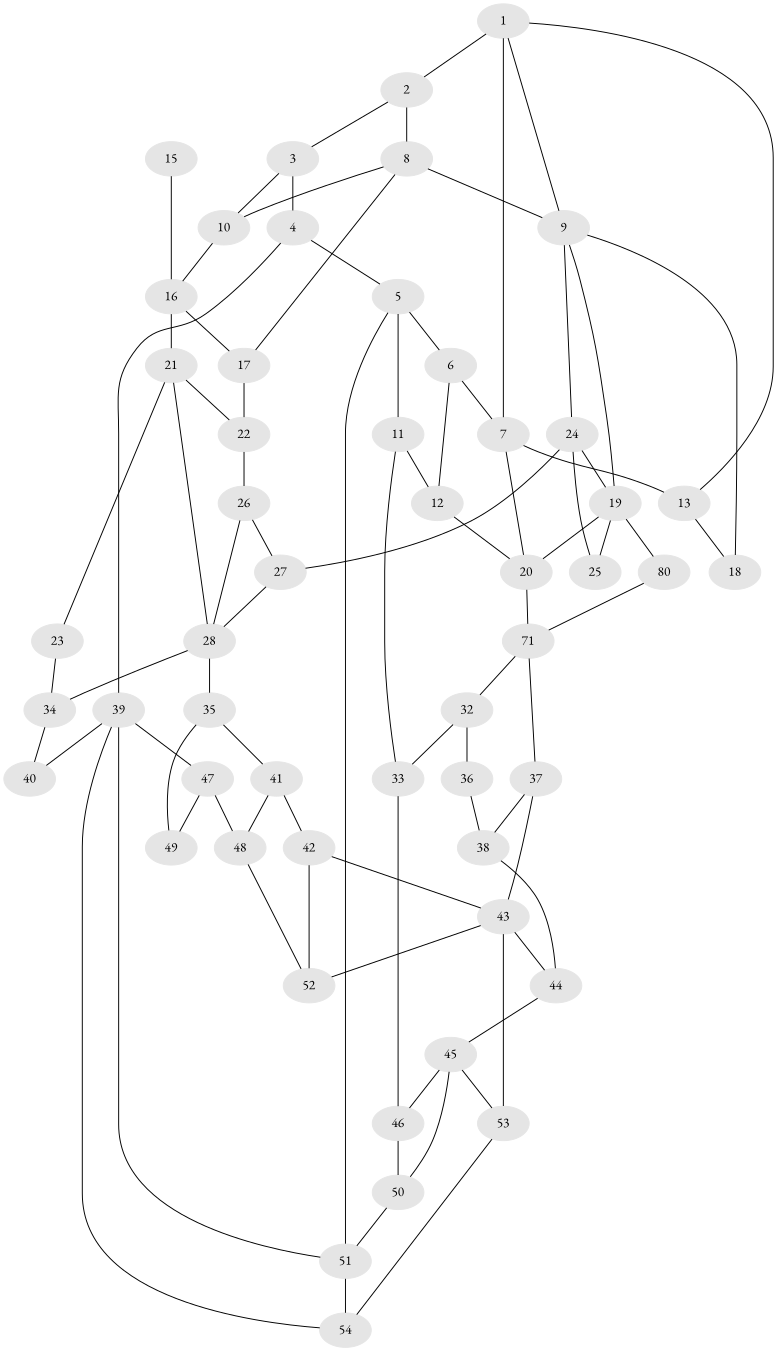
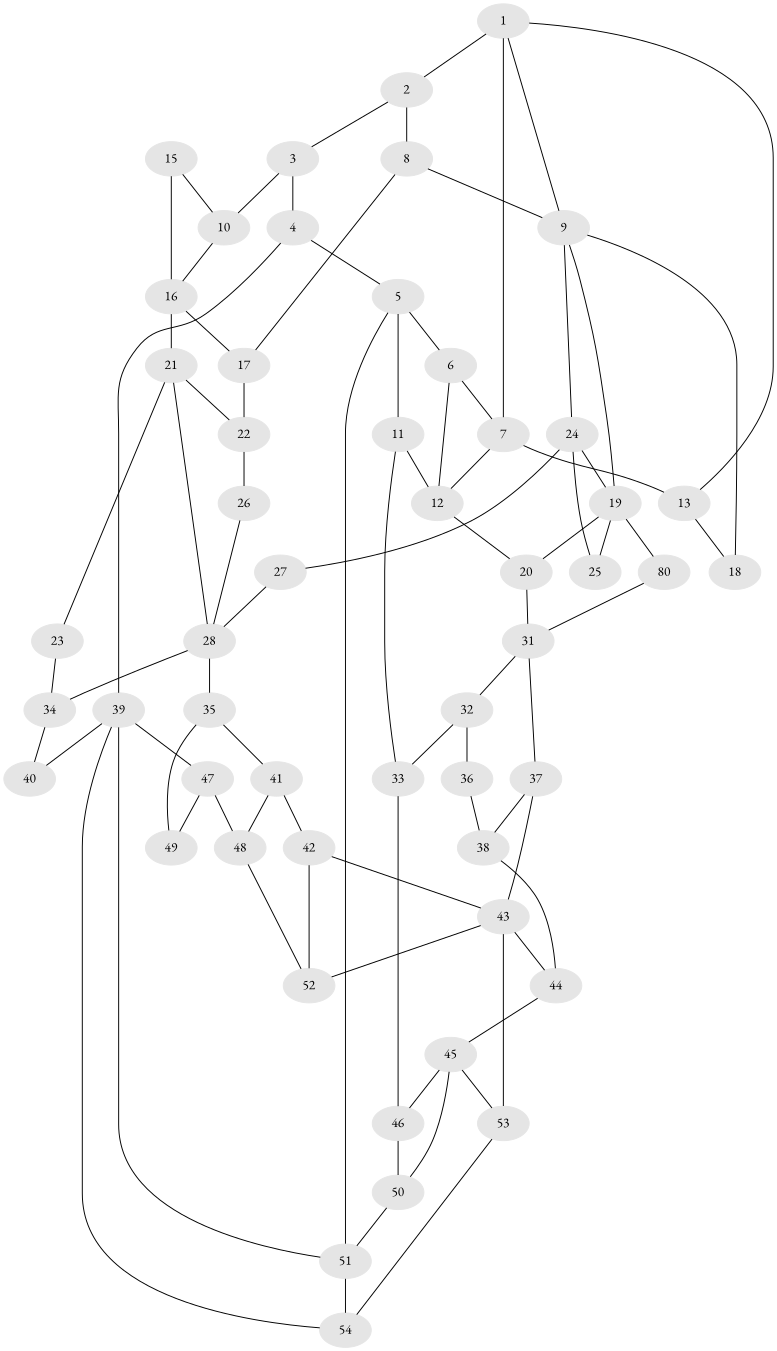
  graph {
    fontname="EB Garamond"
    node [color=gray90 fontname="EB Garamond" style=filled]
    edge [fontname="EB Garamond" weight=1.0]
    1
    2
    7
    9
    13
    3
    8
    20
    18
    19
    24
    4
    10
    17
    5
    39
    16
    6
    11
    51
    40
    47
    54
    12
    33
-   31 [label=71]
+   31
    22
    25
    n29 [label=80]
    27
    21
    46
    15
    23
    34
    28
    26
    32
    37
    35
    41
    49
    36
    38
    43
    50
    42
    48
    44
    52
    53
    45
    1 -- 2
    1 -- 7 [weight=2.0]
    1 -- 9
    1 -- 13
    2 -- 3
    2 -- 8
    7 -- 13
-   7 -- 20
+   7 -- 12
    9 -- 18
    9 -- 19
    9 -- 24
    13 -- 18
    3 -- 4 [weight=2.0]
    3 -- 10 [weight=2.0]
    8 -- 9 [weight=2.0]
-   8 -- 10
+   15 -- 10
    8 -- 17
    20 -- 31
    19 -- 20 [weight=2.0]
    19 -- 25
    19 -- n29
    24 -- 19
    24 -- 25
    24 -- 27
    4 -- 5
    4 -- 39
    10 -- 16 [weight=2.0]
    17 -- 22
    5 -- 6
    5 -- 11
    5 -- 51
    39 -- 51
    39 -- 40 [weight=2.0]
    39 -- 47 [weight=2.0]
    39 -- 54
    16 -- 17
    16 -- 21
    6 -- 7 [weight=2.0]
    6 -- 12
    11 -- 12
    11 -- 33
    51 -- 54
    47 -- 49 [weight=2.0]
    47 -- 48 [weight=2.0]
    12 -- 20
    33 -- 46
    31 -- 32
    31 -- 37
    22 -- 26
    n29 -- 31
    27 -- 28
    21 -- 22
    21 -- 23 [weight=2.0]
    21 -- 28
    46 -- 50
    15 -- 16 [weight=2.0]
    23 -- 34 [weight=2.0]
    34 -- 40 [weight=2.0]
    28 -- 34
    28 -- 35 [weight=2.0]
-   26 -- 27
    26 -- 28
    32 -- 33
    32 -- 36
    37 -- 38
    37 -- 43
    35 -- 41
    35 -- 49
    41 -- 42
    41 -- 48
    36 -- 38
    38 -- 44
    43 -- 44
    43 -- 52
    43 -- 53
    50 -- 51
    42 -- 43
    42 -- 52
    48 -- 52
    44 -- 45
    53 -- 54
    45 -- 46
    45 -- 50
    45 -- 53
  }
